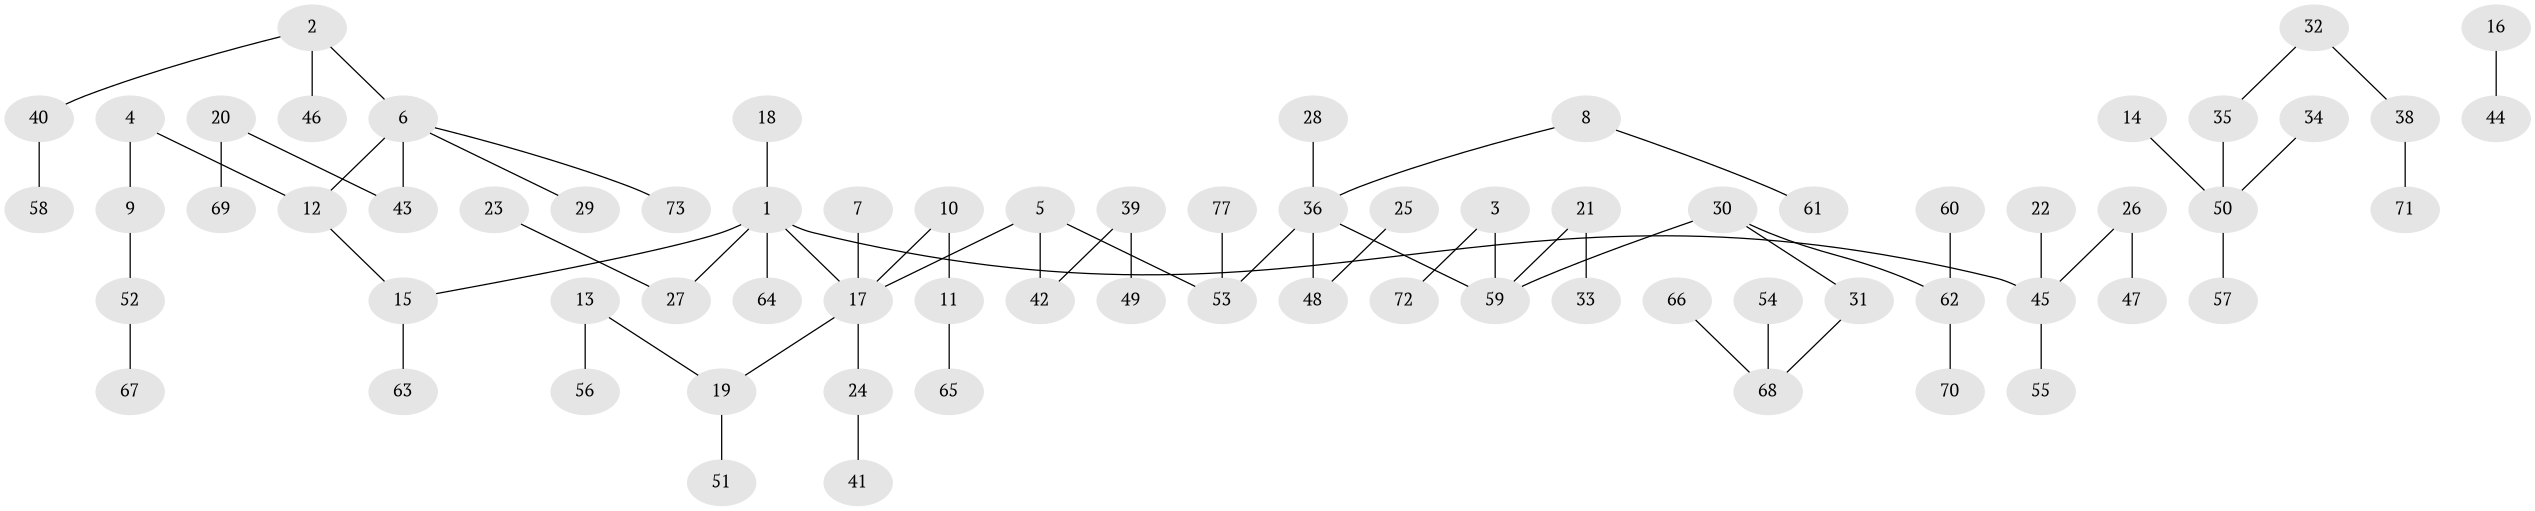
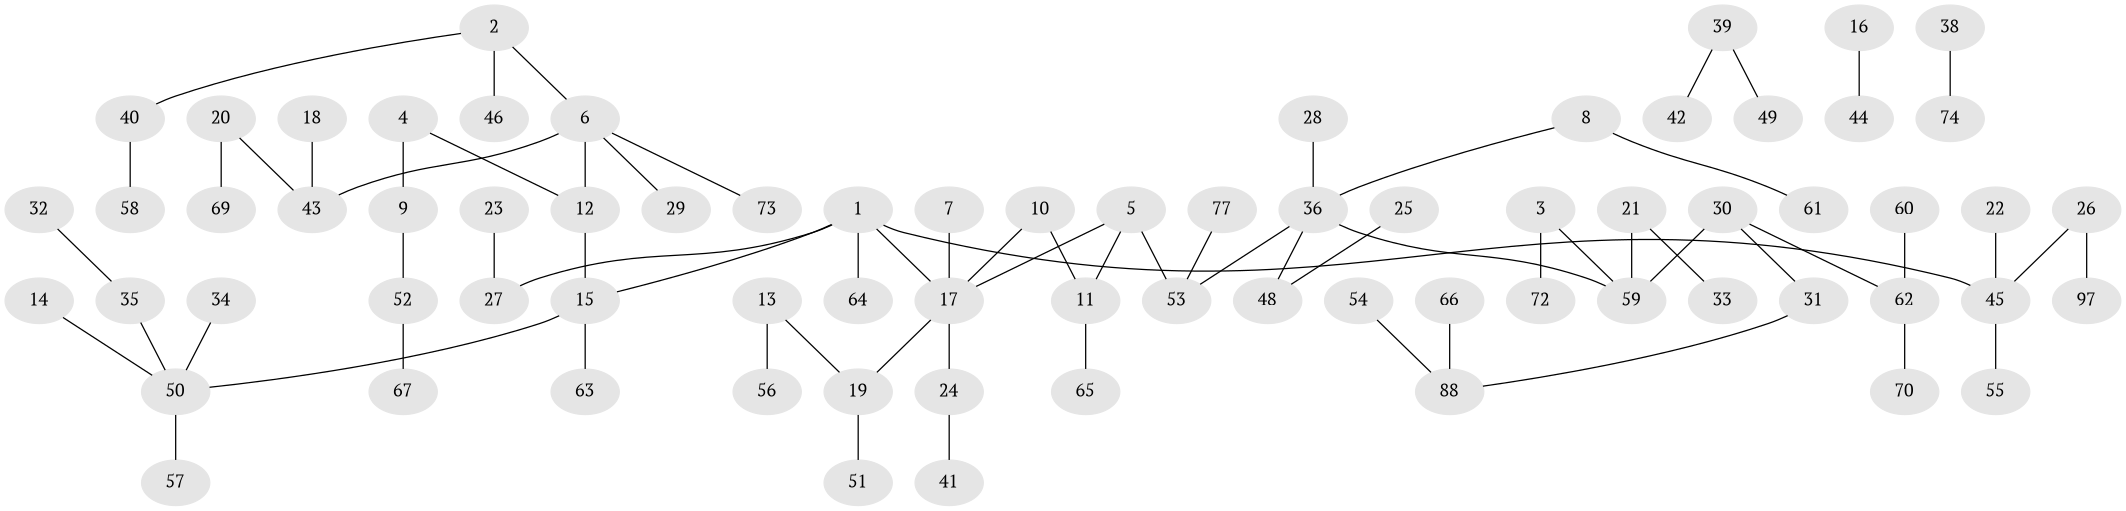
  graph {
    fontname="PT Serif"
    node [color=gray90 fontname="PT Serif" style=filled]
    edge [fontname="PT Serif" weight=1.0]
    1
    15
    17
    27
    45
    64
    50
    63
    19
    24
    55
    2
    6
    40
    46
    12
    29
    43
    73
    58
    3
    59
    72
    4
    9
    52
    5
    42
    53
    7
    8
    36
    61
    48
    67
    10
    11
    65
    13
    56
    51
    14
    57
    16
    44
    41
    18
    20
    69
    21
    33
    22
    23
    25
    26
-   47
+   47 [label=97]
    28
    30
    31
    62
-   68
+   68 [label=88]
    70
    32
    35
    38
-   71
+   71 [label=74]
    34
    n68 [label=77]
    39
    49
    54
    60
    66
    1 -- 15
    1 -- 17
    1 -- 27
    1 -- 45
    1 -- 64
+   15 -- 50
    15 -- 63
    17 -- 19
    17 -- 24
    45 -- 55
    50 -- 57
    19 -- 51
    24 -- 41
    2 -- 6
    2 -- 40
    2 -- 46
    6 -- 12
    6 -- 29
    6 -- 43
    6 -- 73
    40 -- 58
    12 -- 15
    3 -- 59
    3 -- 72
    4 -- 12
    4 -- 9
    9 -- 52
    52 -- 67
    5 -- 17
-   5 -- 42
+   5 -- 11
    5 -- 53
    7 -- 17
    8 -- 36
    8 -- 61
    36 -- 59
    36 -- 53
    36 -- 48
    10 -- 17
    10 -- 11
    11 -- 65
    13 -- 19
    13 -- 56
    14 -- 50
    16 -- 44
-   18 -- 1
+   18 -- 43
    20 -- 43
    20 -- 69
    21 -- 59
    21 -- 33
    22 -- 45
    23 -- 27
    25 -- 48
    26 -- 45
    26 -- 47
    28 -- 36
    30 -- 59
    30 -- 31
    30 -- 62
    31 -- 68
    62 -- 70
    32 -- 35
-   32 -- 38
    35 -- 50
    38 -- 71
    34 -- 50
    n68 -- 53
    39 -- 42
    39 -- 49
    54 -- 68
    60 -- 62
    66 -- 68
  }
